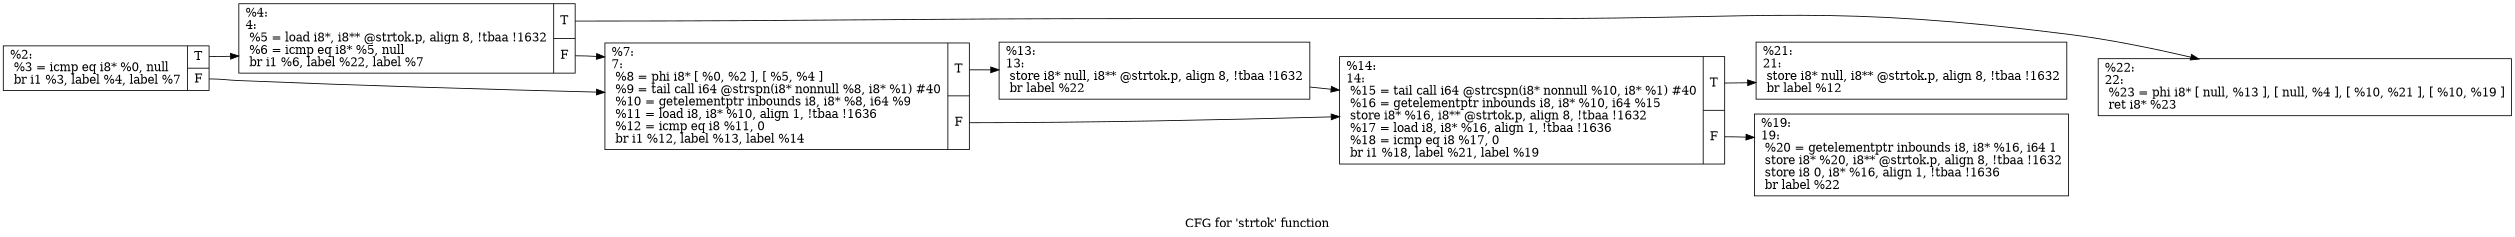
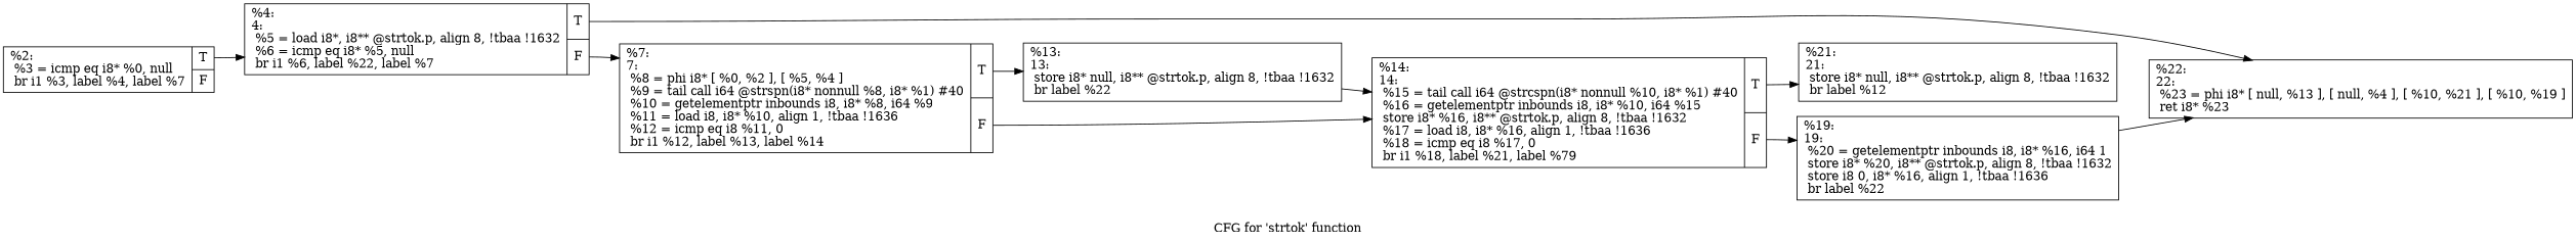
  digraph {
    label="CFG for 'strtok' function"
    rankdir=LR
    node [shape=record]
    edge [tailport=s0]
    n1 [label="{%2:\l  %3 = icmp eq i8* %0, null\l  br i1 %3, label %4, label %7\l|{<s0>T|<s1>F}}"]
    n2 [label="{%4:\l4:                                                \l  %5 = load i8*, i8** @strtok.p, align 8, !tbaa !1632\l  %6 = icmp eq i8* %5, null\l  br i1 %6, label %22, label %7\l|{<s0>T|<s1>F}}"]
    n3 [label="{%7:\l7:                                                \l  %8 = phi i8* [ %0, %2 ], [ %5, %4 ]\l  %9 = tail call i64 @strspn(i8* nonnull %8, i8* %1) #40\l  %10 = getelementptr inbounds i8, i8* %8, i64 %9\l  %11 = load i8, i8* %10, align 1, !tbaa !1636\l  %12 = icmp eq i8 %11, 0\l  br i1 %12, label %13, label %14\l|{<s0>T|<s1>F}}"]
    n4 [label="{%22:\l22:                                               \l  %23 = phi i8* [ null, %13 ], [ null, %4 ], [ %10, %21 ], [ %10, %19 ]\l  ret i8* %23\l}"]
    n5 [label="{%13:\l13:                                               \l  store i8* null, i8** @strtok.p, align 8, !tbaa !1632\l  br label %22\l}"]
-   n6 [label="{%14:\l14:                                               \l  %15 = tail call i64 @strcspn(i8* nonnull %10, i8* %1) #40\l  %16 = getelementptr inbounds i8, i8* %10, i64 %15\l  store i8* %16, i8** @strtok.p, align 8, !tbaa !1632\l  %17 = load i8, i8* %16, align 1, !tbaa !1636\l  %18 = icmp eq i8 %17, 0\l  br i1 %18, label %21, label %19\l|{<s0>T|<s1>F}}"]
+   n6 [label="{%14:\l14:                                               \l  %15 = tail call i64 @strcspn(i8* nonnull %10, i8* %1) #40\l  %16 = getelementptr inbounds i8, i8* %10, i64 %15\l  store i8* %16, i8** @strtok.p, align 8, !tbaa !1632\l  %17 = load i8, i8* %16, align 1, !tbaa !1636\l  %18 = icmp eq i8 %17, 0\l  br i1 %18, label %21, label %79\l|{<s0>T|<s1>F}}"]
    n7 [label="{%21:\l21:                                               \l  store i8* null, i8** @strtok.p, align 8, !tbaa !1632\l  br label %12\l}"]
    n8 [label="{%19:\l19:                                               \l  %20 = getelementptr inbounds i8, i8* %16, i64 1\l  store i8* %20, i8** @strtok.p, align 8, !tbaa !1632\l  store i8 0, i8* %16, align 1, !tbaa !1636\l  br label %22\l}"]
    n1 -> n2
-   n1 -> n3 [tailport=s1]
    n2 -> n3 [tailport=s1]
    n2 -> n4
    n3 -> n5
    n3 -> n6 [tailport=s1]
    n5 -> n6
    n6 -> n7
    n6 -> n8 [tailport=s1]
+   n8 -> n4
  }
